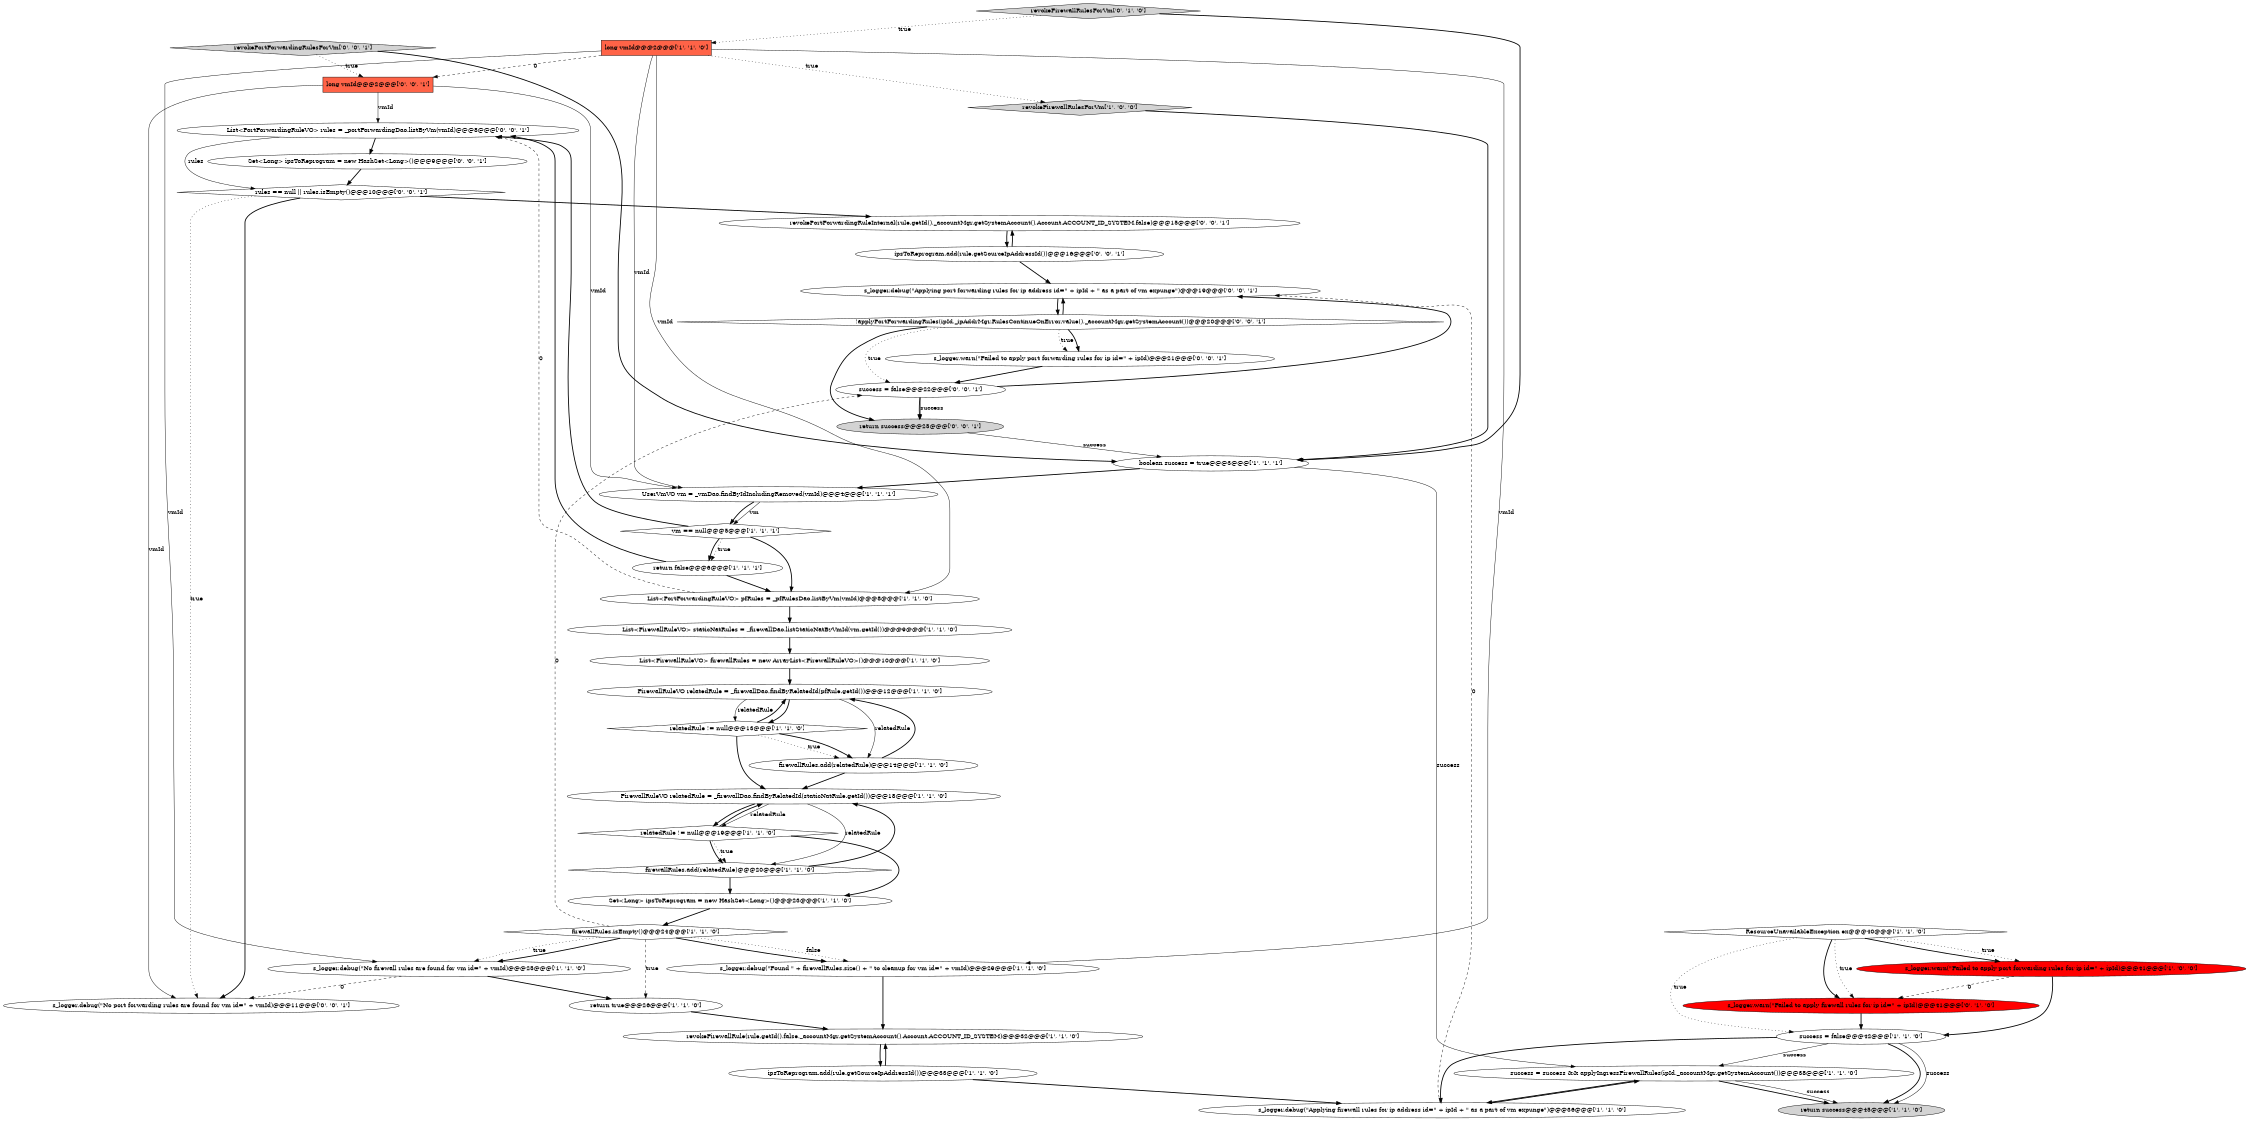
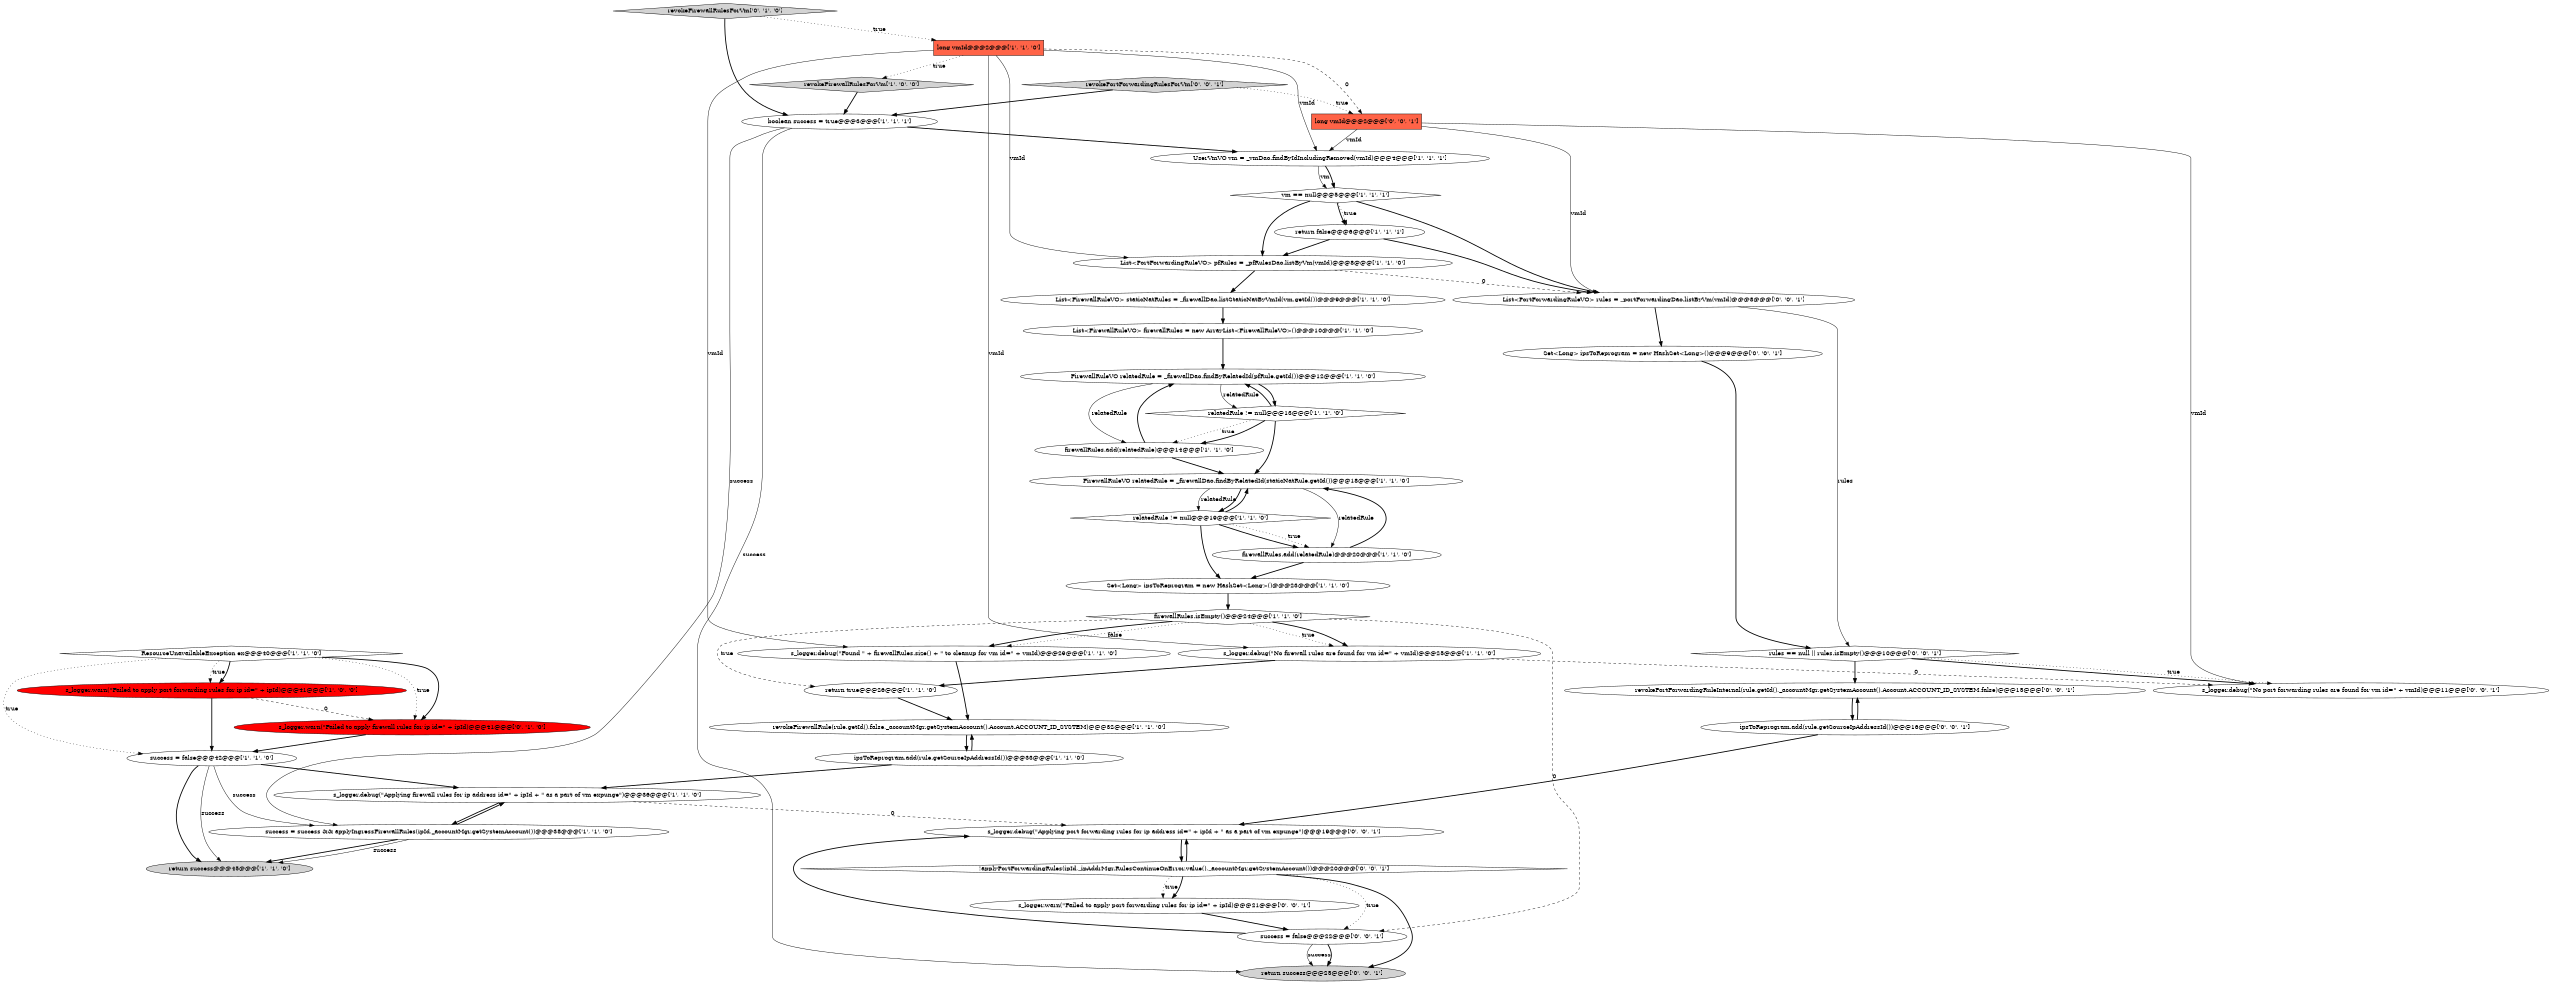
  digraph {
    node [fillcolor=white shape=ellipse style=filled]
    edge [style=bold]
    n1 [label="List<PortForwardingRuleVO> rules = _portForwardingDao.listByVm(vmId)@@@8@@@['0', '0', '1']"]
    n2 [label="rules == null || rules.isEmpty()@@@10@@@['0', '0', '1']" shape=diamond]
    n3 [label="Set<Long> ipsToReprogram = new HashSet<Long>()@@@9@@@['0', '0', '1']"]
    n4 [label="s_logger.debug(\"No port forwarding rules are found for vm id=\" + vmId)@@@11@@@['0', '0', '1']"]
    n5 [label="revokePortForwardingRuleInternal(rule.getId(),_accountMgr.getSystemAccount(),Account.ACCOUNT_ID_SYSTEM,false)@@@15@@@['0', '0', '1']"]
    n6 [label="firewallRules.isEmpty()@@@24@@@['1', '1', '0']" shape=diamond]
    n7 [label="s_logger.debug(\"Found \" + firewallRules.size() + \" to cleanup for vm id=\" + vmId)@@@29@@@['1', '1', '0']"]
    n8 [label="s_logger.debug(\"No firewall rules are found for vm id=\" + vmId)@@@25@@@['1', '1', '0']"]
    n9 [label="return true@@@26@@@['1', '1', '0']"]
    n10 [label="success = false@@@22@@@['0', '0', '1']"]
    n11 [label="revokeFirewallRule(rule.getId(),false,_accountMgr.getSystemAccount(),Account.ACCOUNT_ID_SYSTEM)@@@32@@@['1', '1', '0']"]
    n12 [label="List<FirewallRuleVO> firewallRules = new ArrayList<FirewallRuleVO>()@@@10@@@['1', '1', '0']"]
    n13 [label="FirewallRuleVO relatedRule = _firewallDao.findByRelatedId(pfRule.getId())@@@12@@@['1', '1', '0']"]
    n14 [label="relatedRule != null@@@13@@@['1', '1', '0']" shape=diamond]
    n15 [label="firewallRules.add(relatedRule)@@@14@@@['1', '1', '0']"]
    n16 [label="ResourceUnavailableException ex@@@40@@@['1', '1', '0']" shape=diamond]
    n17 [fillcolor=red label="s_logger.warn(\"Failed to apply port forwarding rules for ip id=\" + ipId)@@@41@@@['1', '0', '0']"]
    n18 [label="success = false@@@42@@@['1', '1', '0']"]
    n19 [fillcolor=red label="s_logger.warn(\"Failed to apply firewall rules for ip id=\" + ipId)@@@41@@@['0', '1', '0']"]
    n20 [label="s_logger.debug(\"Applying firewall rules for ip address id=\" + ipId + \" as a part of vm expunge\")@@@36@@@['1', '1', '0']"]
    n21 [label="success = success && applyIngressFirewallRules(ipId,_accountMgr.getSystemAccount())@@@38@@@['1', '1', '0']"]
    n22 [fillcolor=lightgray label="return success@@@45@@@['1', '1', '0']"]
    n23 [label="s_logger.debug(\"Applying port forwarding rules for ip address id=\" + ipId + \" as a part of vm expunge\")@@@19@@@['0', '0', '1']"]
    n24 [label="!applyPortForwardingRules(ipId,_ipAddrMgr.RulesContinueOnError.value(),_accountMgr.getSystemAccount())@@@20@@@['0', '0', '1']" shape=diamond]
    n25 [fillcolor=tomato label="long vmId@@@2@@@['0', '0', '1']" shape=box]
    n26 [label="UserVmVO vm = _vmDao.findByIdIncludingRemoved(vmId)@@@4@@@['1', '1', '1']"]
    n27 [label="vm == null@@@5@@@['1', '1', '1']" shape=diamond]
-   n28 [label="firewallRules.add(relatedRule)@@@20@@@['1', '1', '0']" shape=diamond]
+   n28 [label="firewallRules.add(relatedRule)@@@20@@@['1', '1', '0']"]
    n29 [label="FirewallRuleVO relatedRule = _firewallDao.findByRelatedId(staticNatRule.getId())@@@18@@@['1', '1', '0']"]
    n30 [label="Set<Long> ipsToReprogram = new HashSet<Long>()@@@23@@@['1', '1', '0']"]
    n31 [label="relatedRule != null@@@19@@@['1', '1', '0']" shape=diamond]
    n32 [label="List<PortForwardingRuleVO> pfRules = _pfRulesDao.listByVm(vmId)@@@8@@@['1', '1', '0']"]
    n33 [label="return false@@@6@@@['1', '1', '1']"]
    n34 [label="ipsToReprogram.add(rule.getSourceIpAddressId())@@@16@@@['0', '0', '1']"]
    n35 [fillcolor=lightgray label="return success@@@25@@@['0', '0', '1']"]
    n36 [label="s_logger.warn(\"Failed to apply port forwarding rules for ip id=\" + ipId)@@@21@@@['0', '0', '1']"]
    n37 [fillcolor=lightgray label="revokePortForwardingRulesForVm['0', '0', '1']" shape=diamond]
    n38 [label="boolean success = true@@@3@@@['1', '1', '1']"]
    n39 [label="ipsToReprogram.add(rule.getSourceIpAddressId())@@@33@@@['1', '1', '0']"]
    n40 [fillcolor=lightgray label="revokeFirewallRulesForVm['0', '1', '0']" shape=diamond]
    n41 [fillcolor=tomato label="long vmId@@@2@@@['1', '1', '0']" shape=box]
    n42 [fillcolor=lightgray label="revokeFirewallRulesForVm['1', '0', '0']" shape=diamond]
    n43 [label="List<FirewallRuleVO> staticNatRules = _firewallDao.listStaticNatByVmId(vm.getId())@@@9@@@['1', '1', '0']"]
    n1 -> n2 [label=rules style=solid]
    n1 -> n3
    n2 -> n4
    n2 -> n4 [label=true style=dotted]
    n2 -> n5
    n3 -> n2
    n5 -> n34
    n6 -> n7 [label=false style=dotted]
    n6 -> n7
    n6 -> n8 [label=true style=dotted]
    n6 -> n8
    n6 -> n9 [label=true style=dashed]
    n6 -> n10 [label=0 style=dashed]
    n7 -> n11
    n8 -> n4 [label=0 style=dashed]
    n8 -> n9
    n9 -> n11
    n10 -> n23
    n10 -> n35 [label=success style=solid]
    n10 -> n35
    n11 -> n39
    n12 -> n13
    n13 -> n14
    n13 -> n14 [label=relatedRule style=solid]
    n13 -> n15 [label=relatedRule style=solid]
    n14 -> n13
    n14 -> n15 [label=true style=dotted]
    n14 -> n15
    n14 -> n29
    n15 -> n13
    n15 -> n29
    n16 -> n17 [label=true style=dotted]
    n16 -> n17
    n16 -> n18 [label=true style=dotted]
    n16 -> n19
    n16 -> n19 [label=true style=dotted]
    n17 -> n18
    n17 -> n19 [label=0 style=dashed]
    n18 -> n20
    n18 -> n21 [label=success style=solid]
    n18 -> n22
    n18 -> n22 [label=success style=solid]
    n19 -> n18
    n20 -> n21
    n20 -> n23 [label=0 style=dashed]
    n21 -> n20
    n21 -> n22
    n21 -> n22 [label=success style=solid]
    n23 -> n24
    n24 -> n10 [label=true style=dotted]
    n24 -> n23
    n24 -> n35
    n24 -> n36 [label=true style=dotted]
    n24 -> n36
    n25 -> n1 [label=vmId style=solid]
    n25 -> n4 [label=vmId style=solid]
    n25 -> n26 [label=vmId style=solid]
    n26 -> n27 [label=vm style=solid]
    n26 -> n27
    n27 -> n1
    n27 -> n32
    n27 -> n33
    n27 -> n33 [label=true style=dotted]
    n28 -> n29
    n28 -> n30
    n29 -> n28 [label=relatedRule style=solid]
    n29 -> n31 [label=relatedRule style=solid]
    n29 -> n31
    n30 -> n6
    n31 -> n28 [label=true style=dotted]
    n31 -> n28
    n31 -> n29
    n31 -> n30
    n32 -> n1 [label=0 style=dashed]
    n32 -> n43
    n33 -> n1
    n33 -> n32
    n34 -> n5
    n34 -> n23
    n36 -> n10
    n37 -> n25 [label=true style=dotted]
    n37 -> n38
    n38 -> n21 [label=success style=solid]
    n38 -> n26
-   n35 -> n38 [label=success style=solid]
+   n38 -> n35 [label=success style=solid]
    n39 -> n11
    n39 -> n20
    n40 -> n38
    n40 -> n41 [label=true style=dotted]
    n41 -> n7 [label=vmId style=solid]
    n41 -> n8 [label=vmId style=solid]
    n41 -> n25 [label=0 style=dashed]
    n41 -> n26 [label=vmId style=solid]
    n41 -> n32 [label=vmId style=solid]
    n41 -> n42 [label=true style=dotted]
    n42 -> n38
    n43 -> n12
  }
